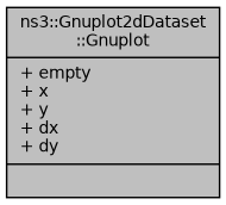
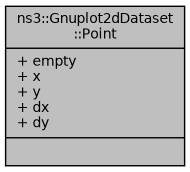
  digraph {
-   n1 [color=black fillcolor=grey75 fontcolor=black fontname=Helvetica fontsize=10 height=0.2 label="{ns3::Gnuplot2dDataset\l::Gnuplot\n|+ empty\l+ x\l+ y\l+ dx\l+ dy\l|}" shape=record style=filled width=0.4]
+   n1 [color=black fillcolor=grey75 fontcolor=black fontname=Helvetica fontsize=10 height=0.2 label="{ns3::Gnuplot2dDataset\l::Point\n|+ empty\l+ x\l+ y\l+ dx\l+ dy\l|}" shape=record style=filled width=0.4]
  }
